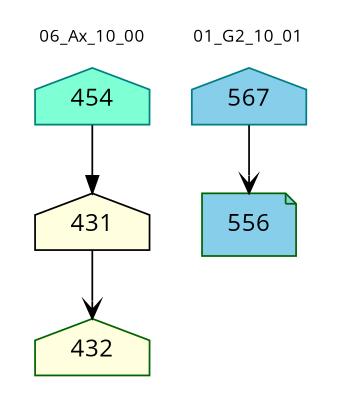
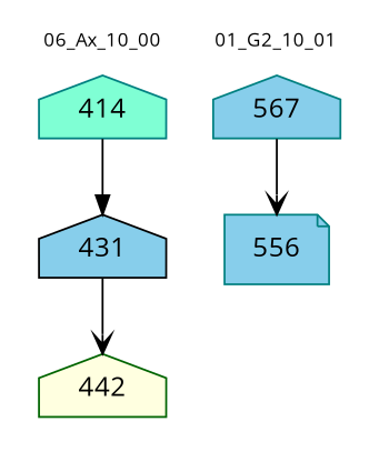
  digraph {
    fontname="Open Sans"
    node [color=teal fillcolor=lightyellow fontname="Open Sans" shape=house style=filled]
    edge [arrowhead=vee color=black fontname="Open Sans"]
-   n1 [color=black label=431]
-   n2 [fillcolor=aquamarine label=454]
-   n3 [color=darkgreen label=432]
+   n1 [color=black fillcolor=skyblue label=431]
+   n2 [fillcolor=aquamarine label=414]
+   n3 [color=darkgreen label=442]
    n4 [fillcolor=skyblue label=567]
-   n5 [color=darkgreen fillcolor=skyblue label=556 shape=note]
+   n5 [fillcolor=skyblue label=556 shape=note]
    subgraph cluster_1 {
      color=white
      fontsize=10
      label="06_Ax_10_00"
      n1
      n2
      n3
    }
    subgraph cluster_2 {
      color=white
      fontsize=10
      label="01_G2_10_01"
      n4
      n5
    }
    n1 -> n3
    n2 -> n1 [arrowhead=normal]
    n4 -> n5
  }
